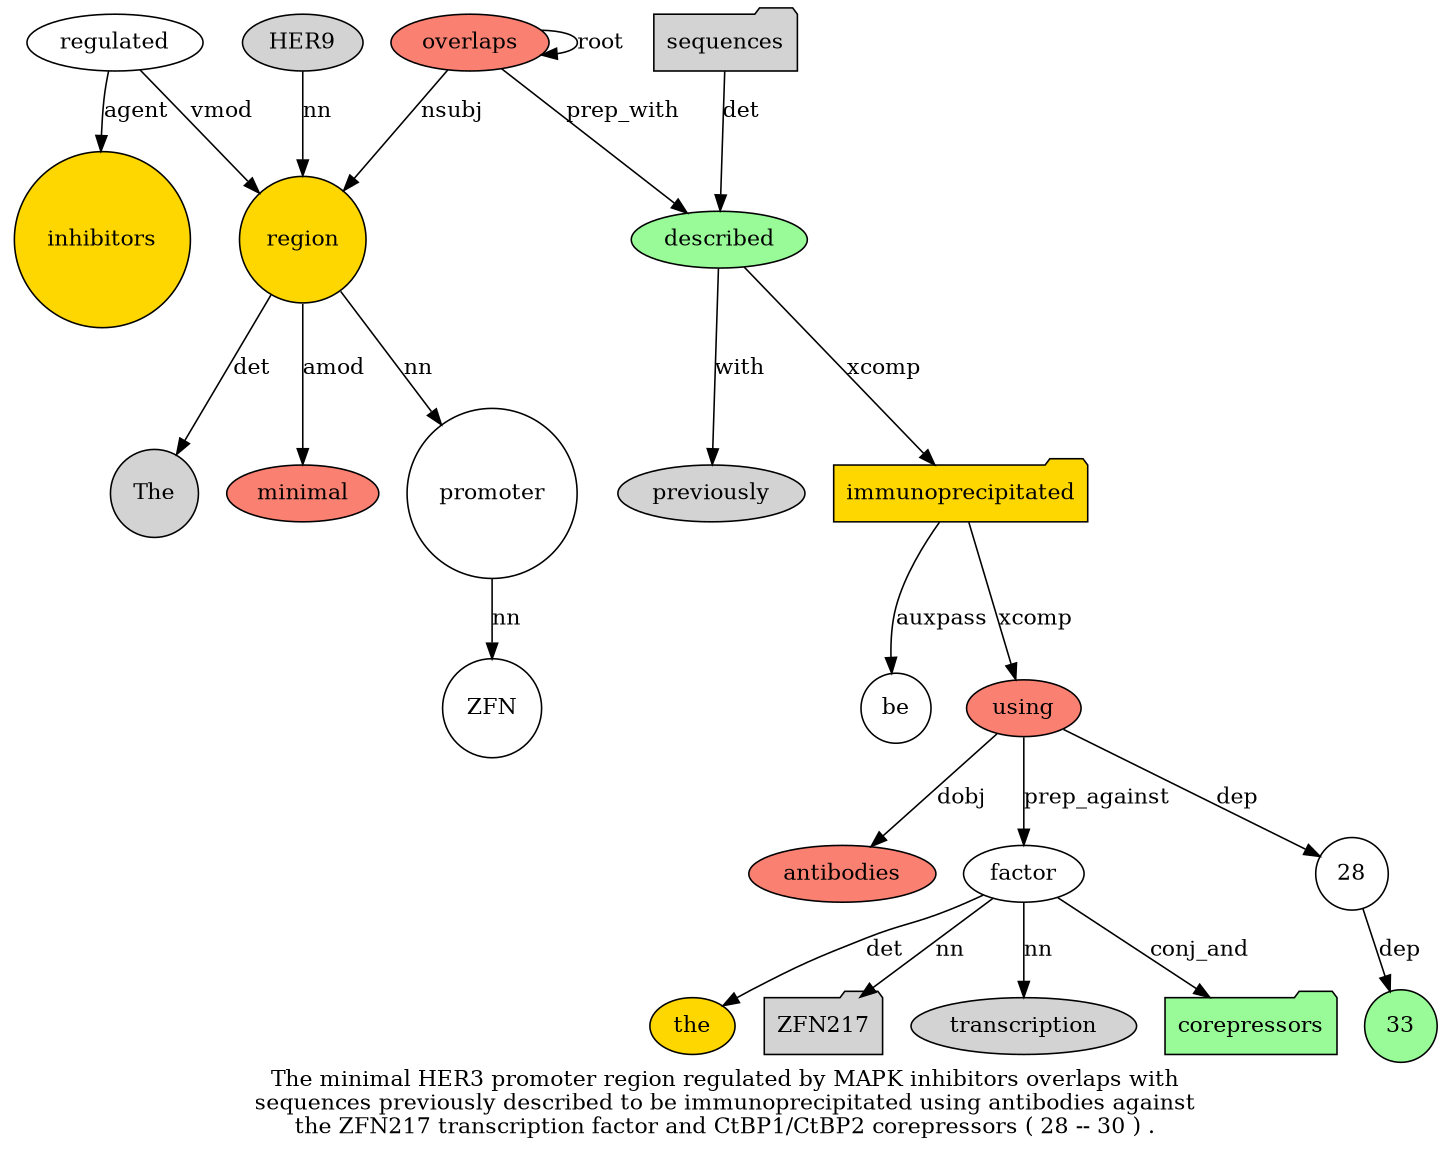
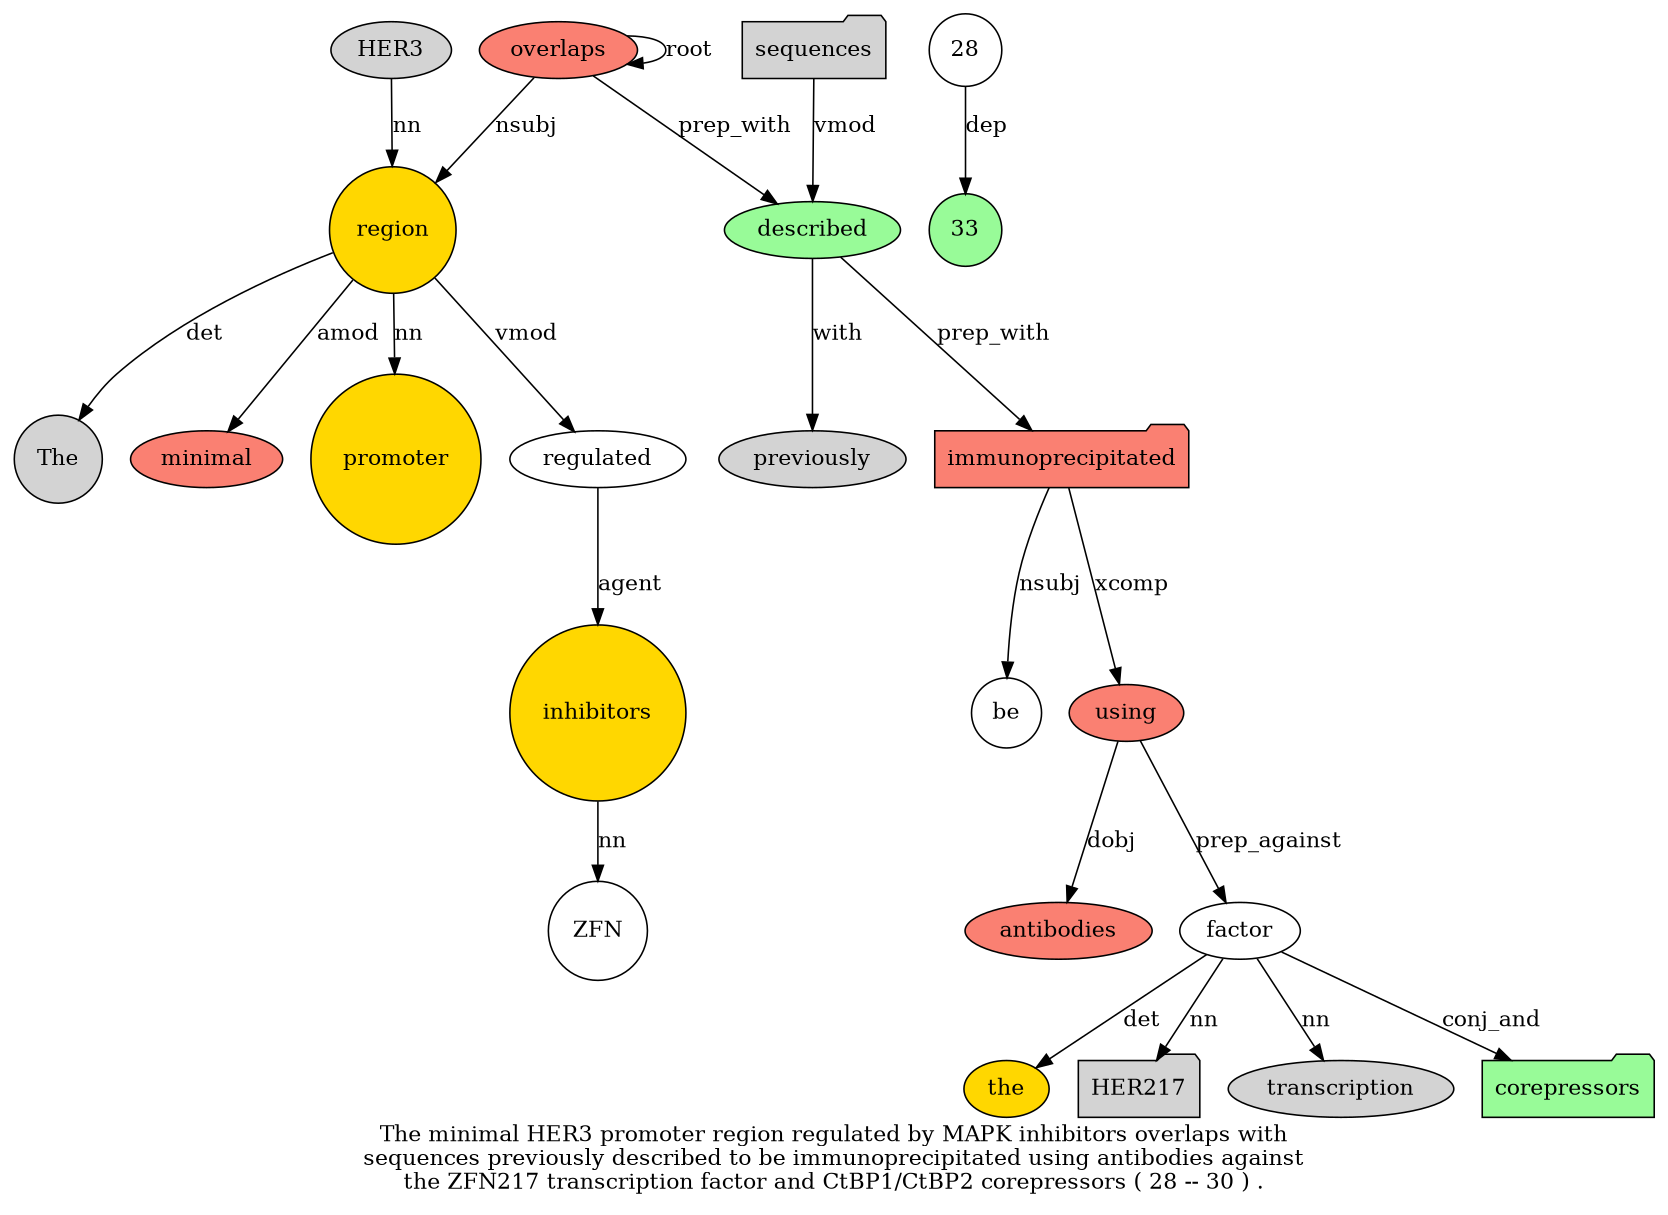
  digraph {
    label="The minimal HER3 promoter region regulated by MAPK inhibitors overlaps with\nsequences previously described to be immunoprecipitated using antibodies against\nthe ZFN217 transcription factor and CtBP1/CtBP2 corepressors ( 28 -- 30 ) ."
    node [fillcolor=lightgrey shape=ellipse style=filled]
    n1 [fillcolor=gold label=region shape=circle]
    n2 [label=The shape=circle]
    n3 [fillcolor=salmon label=minimal]
-   n4 [fillcolor=white label=promoter shape=circle]
+   n4 [fillcolor=gold label=promoter shape=circle]
    n5 [fillcolor=white label=regulated]
-   n6 [label=HER9]
+   n6 [label=HER3]
    n7 [fillcolor=gold label=inhibitors shape=circle]
    n8 [fillcolor=salmon label=overlaps]
    n9 [fillcolor=palegreen label=described]
    n10 [label=sequences shape=folder]
    n11 [fillcolor=white label=ZFN shape=circle]
    n12 [label=previously]
-   n13 [fillcolor=gold label=immunoprecipitated shape=folder]
+   n13 [fillcolor=salmon label=immunoprecipitated shape=folder]
    n14 [fillcolor=white label=be shape=circle]
    n15 [fillcolor=salmon label=using]
    n16 [fillcolor=salmon label=antibodies]
    n17 [fillcolor=white label=factor]
    n18 [fillcolor=white label=28 shape=circle]
    n19 [fillcolor=gold label=the]
-   n20 [label=ZFN217 shape=folder]
+   n20 [label=HER217 shape=folder]
    n21 [label=transcription]
    n22 [fillcolor=palegreen label=corepressors shape=folder]
    n23 [fillcolor=palegreen label=33 shape=circle]
    n1 -> n2 [label=det]
    n1 -> n3 [label=amod]
    n1 -> n4 [label=nn]
-   n5 -> n1 [label=vmod]
+   n1 -> n5 [label=vmod]
    n5 -> n7 [label=agent]
    n6 -> n1 [label=nn]
-   n4 -> n11 [label=nn]
+   n7 -> n11 [label=nn]
    n8 -> n1 [label=nsubj]
    n8 -> n8 [label=root]
    n8 -> n9 [label=prep_with]
    n9 -> n12 [label=with]
-   n9 -> n13 [label=xcomp]
-   n10 -> n9 [label=det]
-   n13 -> n14 [label=auxpass]
+   n9 -> n13 [label=prep_with]
+   n10 -> n9 [label=vmod]
+   n13 -> n14 [label=nsubj]
    n13 -> n15 [label=xcomp]
    n15 -> n16 [label=dobj]
    n15 -> n17 [label=prep_against]
-   n15 -> n18 [label=dep]
    n17 -> n19 [label=det]
    n17 -> n20 [label=nn]
    n17 -> n21 [label=nn]
    n17 -> n22 [label=conj_and]
    n18 -> n23 [label=dep]
  }
